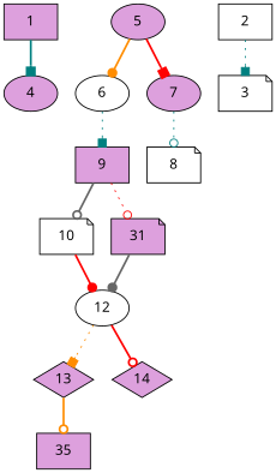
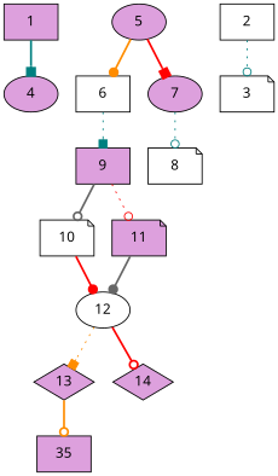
  digraph {
    fontname="Noto Sans"
    node [alpha=0.04 fillcolor=plum fontname="Noto Sans" shape=ellipse style=filled]
    edge [arrowhead=box color=teal fontname="Noto Sans" style=bold]
    1 [expect_size=5505024 shape=box]
    4 [alpha=0.14 expect_size=45815808]
    5 [expect_size=13371392]
-   6 [alpha=0.03 expect_size=40395776 fillcolor=white]
+   6 [alpha=0.03 expect_size=40395776 fillcolor=white shape=box]
    7 [alpha=0.01 expect_size=37048320]
    2 [alpha=0.15 expect_size=52406272 fillcolor=white shape=box]
    3 [alpha=0.11 expect_size=35032064 fillcolor=white shape=note]
    9 [alpha=0.09 expect_size=29842432 shape=box]
    8 [alpha=0.19 expect_size=18983936 fillcolor=white shape=note]
    10 [alpha=0.09 expect_size=29331456 fillcolor=white shape=note]
-   11 [alpha=0.06 expect_size=52067328 shape=note label=31]
+   11 [alpha=0.06 expect_size=52067328 shape=note]
    12 [alpha=0.03 expect_size=13266944 fillcolor=white]
    13 [alpha=0.20 expect_size=48575488 shape=diamond]
    14 [alpha=0.20 expect_size=26228736 shape=diamond]
    n15 [alpha=0.17 expect_size=11220992 label=35 shape=box]
    1 -> 4
    5 -> 6 [arrowhead=dot color=darkorange]
    5 -> 7 [color=red]
    6 -> 9 [style=dotted]
    7 -> 8 [arrowhead=odot style=dotted]
-   2 -> 3 [style=dotted]
+   2 -> 3 [arrowhead=odot style=dotted]
    9 -> 10 [arrowhead=odot color=gray40]
    9 -> 11 [arrowhead=odot color=red style=dotted]
    10 -> 12 [arrowhead=dot color=red]
    11 -> 12 [arrowhead=dot color=gray40]
    12 -> 13 [color=darkorange style=dotted]
    12 -> 14 [arrowhead=odot color=red]
    13 -> n15 [arrowhead=odot color=darkorange]
  }
